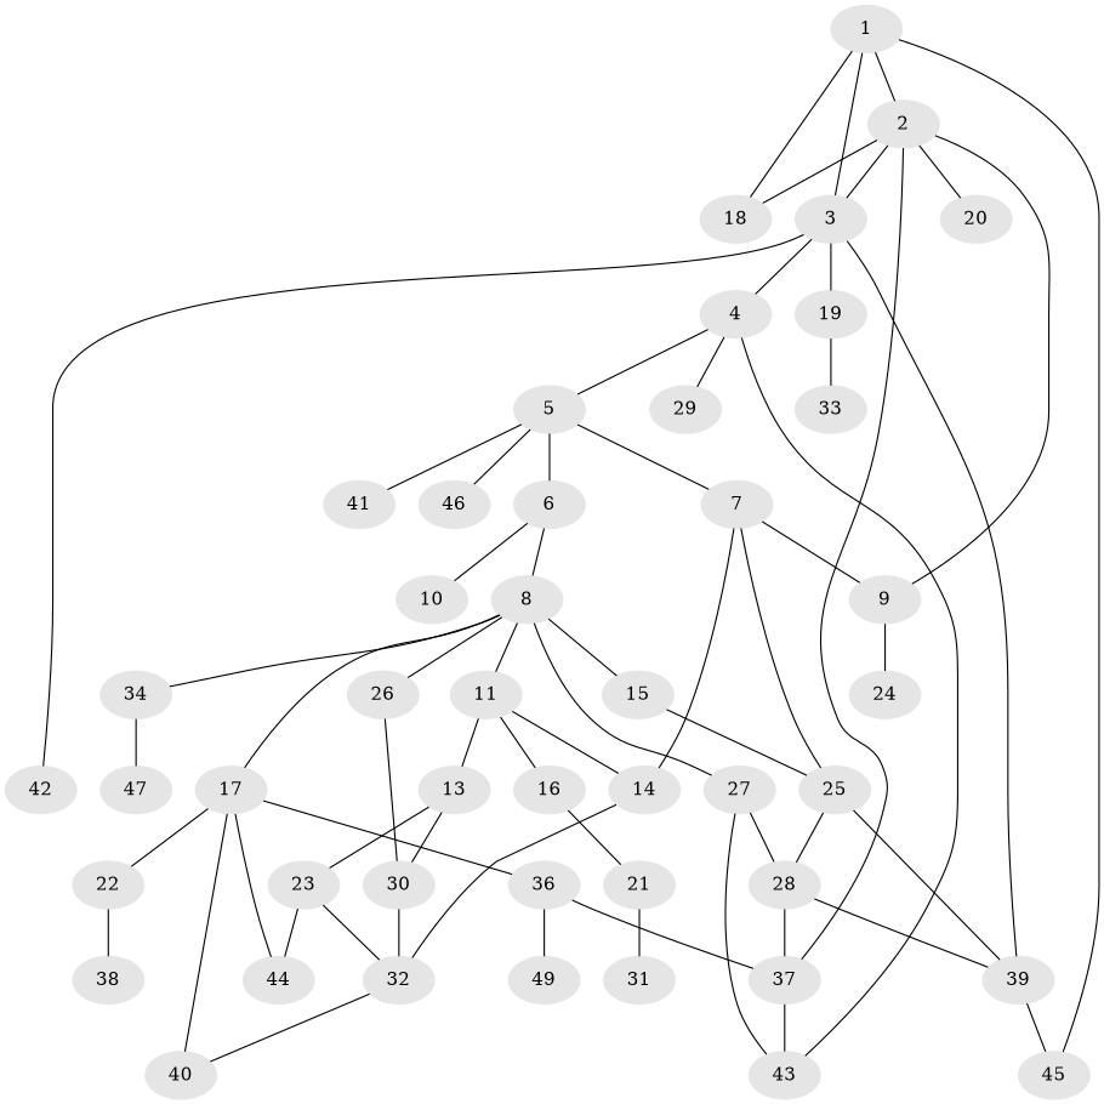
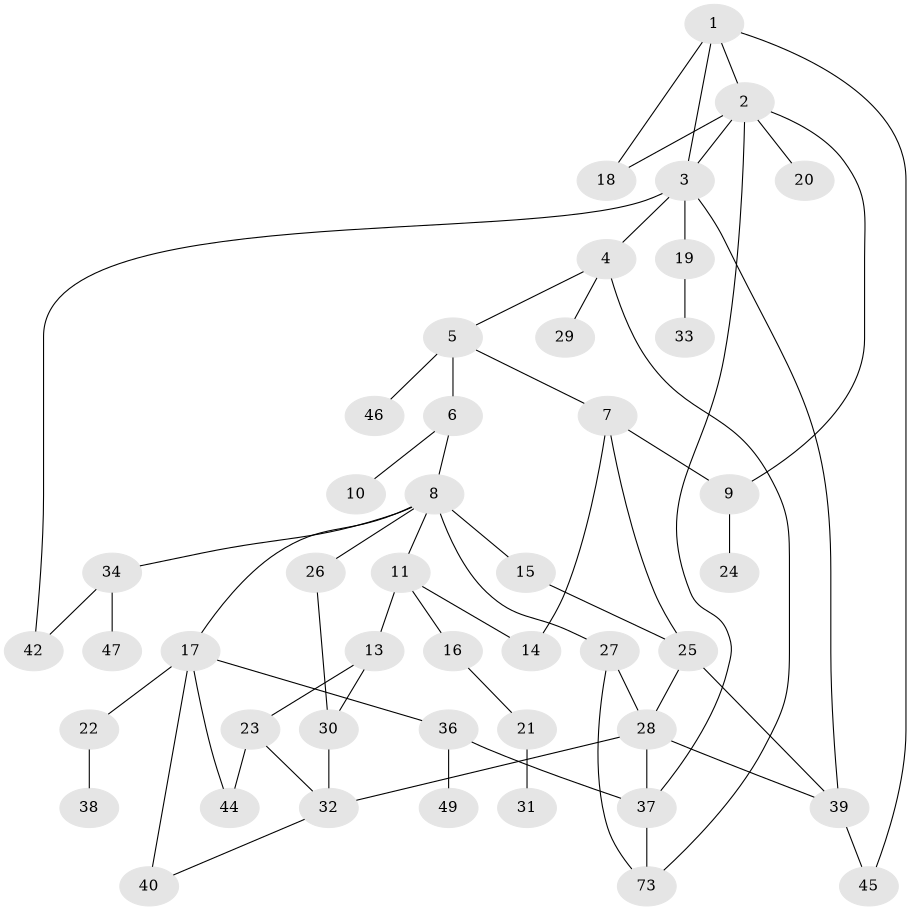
  graph {
    node [color=gray90 style=filled]
    edge [weight=1.0]
    1
    2
    3
    18
    45
    9
    20
    37
    4
    19
    39
    42
    24
-   43
+   43 [label=73]
    5
    29
    33
    6
    7
-   41
    46
    8
    10
    14
    25
    11
    15
    17
    26
    27
    34
    28
    13
    16
    22
    36
    40
    44
    30
    47
    23
    21
    38
    32
    31
    49
    1 -- 2
    1 -- 3
    1 -- 18
    1 -- 45
    2 -- 3
    2 -- 18
    2 -- 9
    2 -- 20
    2 -- 37
    3 -- 4 [weight=2.0]
    3 -- 19
    3 -- 39
    3 -- 42
    9 -- 24
    37 -- 43
    4 -- 43
    4 -- 5
    4 -- 29
    19 -- 33
    39 -- 45
    5 -- 6
    5 -- 7
-   5 -- 41
    5 -- 46
    6 -- 8
    6 -- 10
    7 -- 9
    7 -- 14
    7 -- 25
    8 -- 11
    8 -- 15
    8 -- 17
    8 -- 26
    8 -- 27
    8 -- 34
    25 -- 39 [weight=2.0]
    25 -- 28
    11 -- 14
    11 -- 13 [weight=3.0]
    11 -- 16
    15 -- 25
    17 -- 22
    17 -- 36
    17 -- 40 [weight=3.0]
    17 -- 44
    26 -- 30
    27 -- 43
    27 -- 28 [weight=3.0]
+   34 -- 42
    34 -- 47
    28 -- 37 [weight=2.0]
    28 -- 39
-   14 -- 32
+   28 -- 32
    13 -- 30
    13 -- 23
    16 -- 21
    22 -- 38
    36 -- 37
    36 -- 49
    30 -- 32
    23 -- 44
    23 -- 32
    21 -- 31
    32 -- 40
  }
